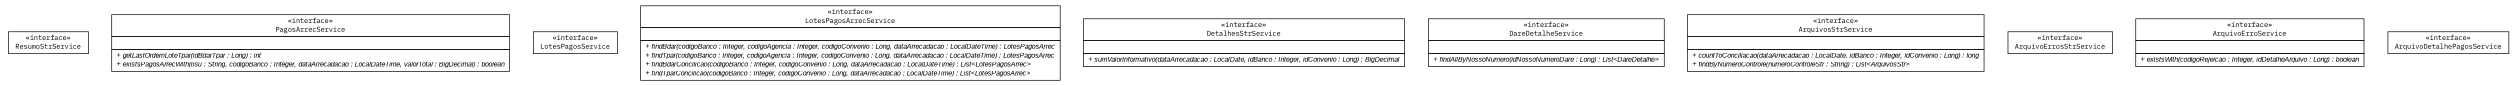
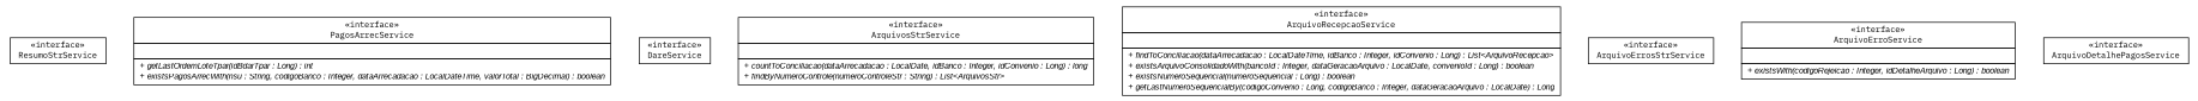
  digraph {
    nodesep=0.25
    ranksep=0.5
    fontname="IBM Plex Mono"
    node [fontcolor=black fontname="IBM Plex Mono" fontsize=10.0 shape=plaintext]
    n1 [label=<<table title="br.gov.to.sefaz.arr.processamento.service.ResumoStrService" border="0" cellborder="1" cellspacing="0" cellpadding="2" port="p" href="./ResumoStrService.html"> 		<tr><td><table border="0" cellspacing="0" cellpadding="1"> <tr><td align="center" balign="center"> &#171;interface&#187; </td></tr> <tr><td align="center" balign="center"> ResumoStrService </td></tr> 		</table></td></tr> 		</table>>]
    n2 [label=<<table title="br.gov.to.sefaz.arr.processamento.service.PagosArrecService" border="0" cellborder="1" cellspacing="0" cellpadding="2" port="p" href="./PagosArrecService.html"> 		<tr><td><table border="0" cellspacing="0" cellpadding="1"> <tr><td align="center" balign="center"> &#171;interface&#187; </td></tr> <tr><td align="center" balign="center"> PagosArrecService </td></tr> 		</table></td></tr> 		<tr><td><table border="0" cellspacing="0" cellpadding="1"> <tr><td align="left" balign="left">  </td></tr> 		</table></td></tr> 		<tr><td><table border="0" cellspacing="0" cellpadding="1"> <tr><td align="left" balign="left"><font face="arial italic" point-size="10.0"> + getLastOrdemLoteTpar(idBdarTpar : Long) : int </font></td></tr> <tr><td align="left" balign="left"><font face="arial italic" point-size="10.0"> + existsPagosArrecWith(nsu : String, codigoBanco : Integer, dataArrecadacao : LocalDateTime, valorTotal : BigDecimal) : boolean </font></td></tr> 		</table></td></tr> 		</table>>]
-   n3 [label=<<table title="br.gov.to.sefaz.arr.processamento.service.LotesPagosService" border="0" cellborder="1" cellspacing="0" cellpadding="2" port="p" href="./LotesPagosService.html"> 		<tr><td><table border="0" cellspacing="0" cellpadding="1"> <tr><td align="center" balign="center"> &#171;interface&#187; </td></tr> <tr><td align="center" balign="center"> LotesPagosService </td></tr> 		</table></td></tr> 		</table>>]
-   n4 [label=<<table title="br.gov.to.sefaz.arr.processamento.service.LotesPagosArrecService" border="0" cellborder="1" cellspacing="0" cellpadding="2" port="p" href="./LotesPagosArrecService.html"> 		<tr><td><table border="0" cellspacing="0" cellpadding="1"> <tr><td align="center" balign="center"> &#171;interface&#187; </td></tr> <tr><td align="center" balign="center"> LotesPagosArrecService </td></tr> 		</table></td></tr> 		<tr><td><table border="0" cellspacing="0" cellpadding="1"> <tr><td align="left" balign="left">  </td></tr> 		</table></td></tr> 		<tr><td><table border="0" cellspacing="0" cellpadding="1"> <tr><td align="left" balign="left"><font face="arial italic" point-size="10.0"> + findBdar(codigoBanco : Integer, codigoAgencia : Integer, codigoConvenio : Long, dataArrecadacao : LocalDateTime) : LotesPagosArrec </font></td></tr> <tr><td align="left" balign="left"><font face="arial italic" point-size="10.0"> + findTpar(codigoBanco : Integer, codigoAgencia : Integer, codigoConvenio : Long, dataArrecadacao : LocalDateTime) : LotesPagosArrec </font></td></tr> <tr><td align="left" balign="left"><font face="arial italic" point-size="10.0"> + findBdarConcilicao(codigoBanco : Integer, codigoConvenio : Long, dataArrecadacao : LocalDateTime) : List&lt;LotesPagosArrec&gt; </font></td></tr> <tr><td align="left" balign="left"><font face="arial italic" point-size="10.0"> + findTparConcilicao(codigoBanco : Integer, codigoConvenio : Long, dataArrecadacao : LocalDateTime) : List&lt;LotesPagosArrec&gt; </font></td></tr> 		</table></td></tr> 		</table>>]
-   n5 [label=<<table title="br.gov.to.sefaz.arr.processamento.service.DetalhesStrService" border="0" cellborder="1" cellspacing="0" cellpadding="2" port="p" href="./DetalhesStrService.html"> 		<tr><td><table border="0" cellspacing="0" cellpadding="1"> <tr><td align="center" balign="center"> &#171;interface&#187; </td></tr> <tr><td align="center" balign="center"> DetalhesStrService </td></tr> 		</table></td></tr> 		<tr><td><table border="0" cellspacing="0" cellpadding="1"> <tr><td align="left" balign="left">  </td></tr> 		</table></td></tr> 		<tr><td><table border="0" cellspacing="0" cellpadding="1"> <tr><td align="left" balign="left"><font face="arial italic" point-size="10.0"> + sumValorInformativo(dataArrecadacao : LocalDate, idBanco : Integer, idConvenio : Long) : BigDecimal </font></td></tr> 		</table></td></tr> 		</table>>]
-   n7 [label=<<table title="br.gov.to.sefaz.arr.processamento.service.DareDetalheService" border="0" cellborder="1" cellspacing="0" cellpadding="2" port="p" href="./DareDetalheService.html"> 		<tr><td><table border="0" cellspacing="0" cellpadding="1"> <tr><td align="center" balign="center"> &#171;interface&#187; </td></tr> <tr><td align="center" balign="center"> DareDetalheService </td></tr> 		</table></td></tr> 		<tr><td><table border="0" cellspacing="0" cellpadding="1"> <tr><td align="left" balign="left">  </td></tr> 		</table></td></tr> 		<tr><td><table border="0" cellspacing="0" cellpadding="1"> <tr><td align="left" balign="left"><font face="arial italic" point-size="10.0"> + findAllByNossoNumero(idNossoNumeroDare : Long) : List&lt;DareDetalhe&gt; </font></td></tr> 		</table></td></tr> 		</table>>]
+   n6 [label=<<table title="br.gov.to.sefaz.arr.processamento.service.DareService" border="0" cellborder="1" cellspacing="0" cellpadding="2" port="p" href="./DareService.html"> 		<tr><td><table border="0" cellspacing="0" cellpadding="1"> <tr><td align="center" balign="center"> &#171;interface&#187; </td></tr> <tr><td align="center" balign="center"> DareService </td></tr> 		</table></td></tr> 		</table>>]
    n8 [label=<<table title="br.gov.to.sefaz.arr.processamento.service.ArquivosStrService" border="0" cellborder="1" cellspacing="0" cellpadding="2" port="p" href="./ArquivosStrService.html"> 		<tr><td><table border="0" cellspacing="0" cellpadding="1"> <tr><td align="center" balign="center"> &#171;interface&#187; </td></tr> <tr><td align="center" balign="center"> ArquivosStrService </td></tr> 		</table></td></tr> 		<tr><td><table border="0" cellspacing="0" cellpadding="1"> <tr><td align="left" balign="left">  </td></tr> 		</table></td></tr> 		<tr><td><table border="0" cellspacing="0" cellpadding="1"> <tr><td align="left" balign="left"><font face="arial italic" point-size="10.0"> + countToConciliacao(dataArrecadacao : LocalDate, idBanco : Integer, idConvenio : Long) : long </font></td></tr> <tr><td align="left" balign="left"><font face="arial italic" point-size="10.0"> + findByNumeroControle(numeroControleStr : String) : List&lt;ArquivosStr&gt; </font></td></tr> 		</table></td></tr> 		</table>>]
+   n9 [label=<<table title="br.gov.to.sefaz.arr.processamento.service.ArquivoRecepcaoService" border="0" cellborder="1" cellspacing="0" cellpadding="2" port="p" href="./ArquivoRecepcaoService.html"> 		<tr><td><table border="0" cellspacing="0" cellpadding="1"> <tr><td align="center" balign="center"> &#171;interface&#187; </td></tr> <tr><td align="center" balign="center"> ArquivoRecepcaoService </td></tr> 		</table></td></tr> 		<tr><td><table border="0" cellspacing="0" cellpadding="1"> <tr><td align="left" balign="left">  </td></tr> 		</table></td></tr> 		<tr><td><table border="0" cellspacing="0" cellpadding="1"> <tr><td align="left" balign="left"><font face="arial italic" point-size="10.0"> + findToConciliacao(dataArrecadacao : LocalDateTime, idBanco : Integer, idConvenio : Long) : List&lt;ArquivoRecepcao&gt; </font></td></tr> <tr><td align="left" balign="left"><font face="arial italic" point-size="10.0"> + existsArquivoConsolidadoWith(bancoId : Integer, dataGeracaoArquivo : LocalDate, convenioId : Long) : boolean </font></td></tr> <tr><td align="left" balign="left"><font face="arial italic" point-size="10.0"> + existsNumeroSequencial(numeroSequencial : Long) : boolean </font></td></tr> <tr><td align="left" balign="left"><font face="arial italic" point-size="10.0"> + getLastNumeroSequencialBy(codigoConvenio : Long, codigoBanco : Integer, dataGeracaoArquivo : LocalDate) : Long </font></td></tr> 		</table></td></tr> 		</table>>]
    n10 [label=<<table title="br.gov.to.sefaz.arr.processamento.service.ArquivoErrosStrService" border="0" cellborder="1" cellspacing="0" cellpadding="2" port="p" href="./ArquivoErrosStrService.html"> 		<tr><td><table border="0" cellspacing="0" cellpadding="1"> <tr><td align="center" balign="center"> &#171;interface&#187; </td></tr> <tr><td align="center" balign="center"> ArquivoErrosStrService </td></tr> 		</table></td></tr> 		</table>>]
    n11 [label=<<table title="br.gov.to.sefaz.arr.processamento.service.ArquivoErroService" border="0" cellborder="1" cellspacing="0" cellpadding="2" port="p" href="./ArquivoErroService.html"> 		<tr><td><table border="0" cellspacing="0" cellpadding="1"> <tr><td align="center" balign="center"> &#171;interface&#187; </td></tr> <tr><td align="center" balign="center"> ArquivoErroService </td></tr> 		</table></td></tr> 		<tr><td><table border="0" cellspacing="0" cellpadding="1"> <tr><td align="left" balign="left">  </td></tr> 		</table></td></tr> 		<tr><td><table border="0" cellspacing="0" cellpadding="1"> <tr><td align="left" balign="left"><font face="arial italic" point-size="10.0"> + existsWith(codigoRejeicao : Integer, idDetalheArquivo : Long) : boolean </font></td></tr> 		</table></td></tr> 		</table>>]
    n12 [label=<<table title="br.gov.to.sefaz.arr.processamento.service.ArquivoDetalhePagosService" border="0" cellborder="1" cellspacing="0" cellpadding="2" port="p" href="./ArquivoDetalhePagosService.html"> 		<tr><td><table border="0" cellspacing="0" cellpadding="1"> <tr><td align="center" balign="center"> &#171;interface&#187; </td></tr> <tr><td align="center" balign="center"> ArquivoDetalhePagosService </td></tr> 		</table></td></tr> 		</table>>]
  }
